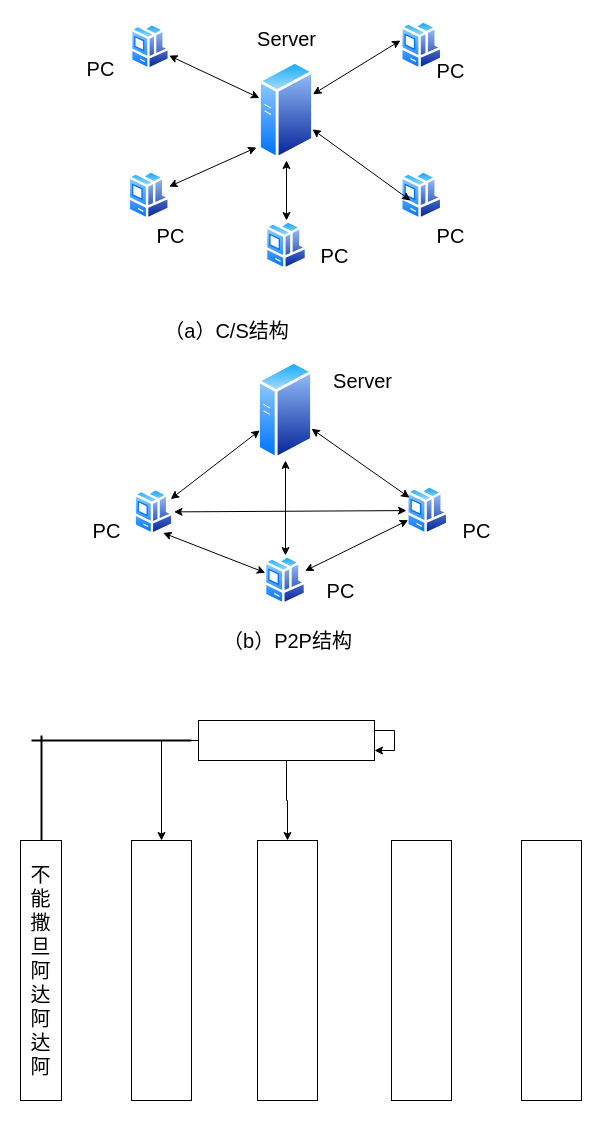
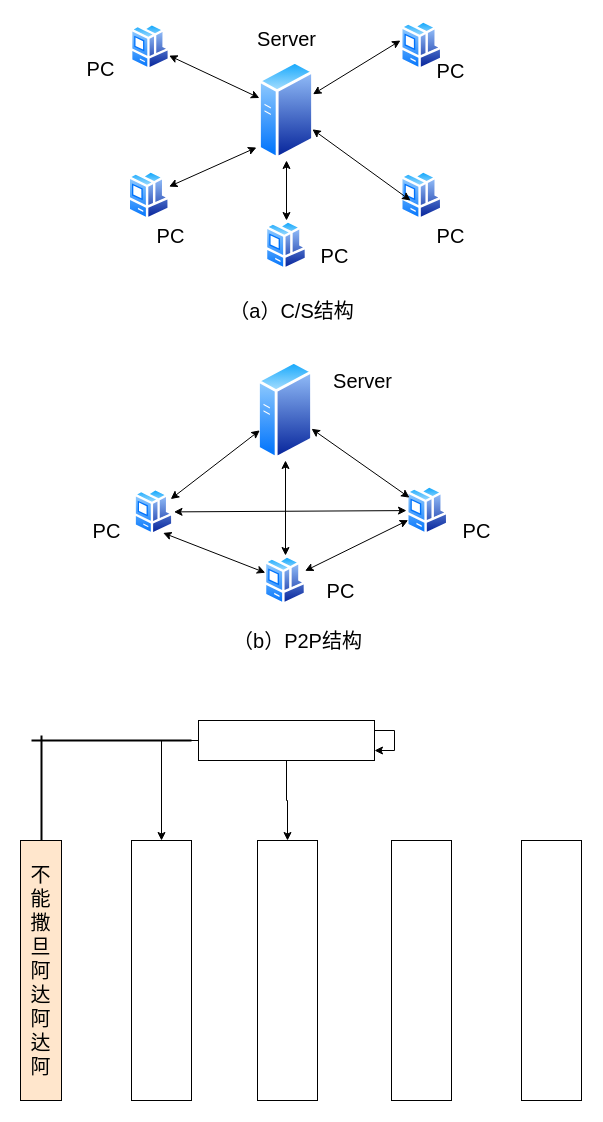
  <mxCell id="0" />
  <mxCell id="1" parent="0" />
  <mxCell id="2" value="" style="aspect=fixed;perimeter=ellipsePerimeter;html=1;align=center;shadow=0;dashed=0;spacingTop=3;image;image=img/lib/active_directory/generic_server.svg;" vertex="1" parent="1"><mxGeometry x="258" y="60" width="56" height="100" as="geometry" /></mxCell>
  <mxCell id="3" value="" style="aspect=fixed;perimeter=ellipsePerimeter;html=1;align=center;shadow=0;dashed=0;spacingTop=3;image;image=img/lib/active_directory/workstation_client.svg;" vertex="1" parent="1"><mxGeometry x="127.5" y="170" width="42.5" height="50" as="geometry" /></mxCell>
  <mxCell id="4" value="" style="aspect=fixed;perimeter=ellipsePerimeter;html=1;align=center;shadow=0;dashed=0;spacingTop=3;image;image=img/lib/active_directory/workstation_client.svg;" vertex="1" parent="1"><mxGeometry x="264.75" y="220" width="42.5" height="50" as="geometry" /></mxCell>
  <mxCell id="5" value="" style="aspect=fixed;perimeter=ellipsePerimeter;html=1;align=center;shadow=0;dashed=0;spacingTop=3;image;image=img/lib/active_directory/workstation_client.svg;" vertex="1" parent="1"><mxGeometry x="400" y="170" width="42.5" height="50" as="geometry" /></mxCell>
  <mxCell id="6" value="" style="aspect=fixed;perimeter=ellipsePerimeter;html=1;align=center;shadow=0;dashed=0;spacingTop=3;image;image=img/lib/active_directory/workstation_client.svg;" vertex="1" parent="1"><mxGeometry x="400" y="20" width="42.5" height="50" as="geometry" /></mxCell>
  <mxCell id="7" value="" style="aspect=fixed;perimeter=ellipsePerimeter;html=1;align=center;shadow=0;dashed=0;spacingTop=3;image;image=img/lib/active_directory/workstation_client.svg;" vertex="1" parent="1"><mxGeometry x="130" y="22.94" width="40" height="47.06" as="geometry" /></mxCell>
- <mxCell id="8" value="（a）C/S结构" style="text;html=1;align=center;verticalAlign=middle;resizable=0;points=[];autosize=1;fontSize=20;" vertex="1" parent="1"><mxGeometry x="156" y="315" width="140" height="30" as="geometry" /></mxCell>
+ <mxCell id="8" value="（a）C/S结构" style="text;html=1;align=center;verticalAlign=middle;resizable=0;points=[];autosize=1;fontSize=20;" vertex="1" parent="1"><mxGeometry x="221" y="295" width="140" height="30" as="geometry" /></mxCell>
  <mxCell id="9" value="" style="endArrow=classic;startArrow=classic;html=1;fontSize=20;" edge="1" parent="1" source="2" target="7"><mxGeometry width="50" height="50" relative="1" as="geometry"><mxPoint x="250" y="110" as="sourcePoint" /><mxPoint x="170" y="50" as="targetPoint" /></mxGeometry></mxCell>
  <mxCell id="10" value="" style="endArrow=classic;startArrow=classic;html=1;fontSize=20;" edge="1" parent="1" target="2"><mxGeometry width="50" height="50" relative="1" as="geometry"><mxPoint x="410" y="200" as="sourcePoint" /><mxPoint x="320" y="150" as="targetPoint" /></mxGeometry></mxCell>
  <mxCell id="11" value="" style="endArrow=classic;startArrow=classic;html=1;fontSize=20;" edge="1" parent="1" source="4" target="2"><mxGeometry width="50" height="50" relative="1" as="geometry"><mxPoint x="264.75" y="210" as="sourcePoint" /><mxPoint x="174.75" y="160" as="targetPoint" /></mxGeometry></mxCell>
  <mxCell id="12" value="" style="endArrow=classic;startArrow=classic;html=1;fontSize=20;exitX=-0.036;exitY=0.87;exitDx=0;exitDy=0;exitPerimeter=0;" edge="1" parent="1" source="2" target="3"><mxGeometry width="50" height="50" relative="1" as="geometry"><mxPoint x="260" y="170" as="sourcePoint" /><mxPoint x="170" y="190" as="targetPoint" /></mxGeometry></mxCell>
  <mxCell id="13" value="" style="endArrow=classic;startArrow=classic;html=1;fontSize=20;" edge="1" parent="1" source="2"><mxGeometry width="50" height="50" relative="1" as="geometry"><mxPoint x="320" y="90" as="sourcePoint" /><mxPoint x="400" y="40" as="targetPoint" /></mxGeometry></mxCell>
  <mxCell id="14" value="Server" style="text;html=1;align=center;verticalAlign=middle;resizable=0;points=[];autosize=1;fontSize=20;" vertex="1" parent="1"><mxGeometry x="251" y="22.94" width="70" height="30" as="geometry" /></mxCell>
  <mxCell id="15" value="PC" style="text;html=1;align=center;verticalAlign=middle;resizable=0;points=[];autosize=1;fontSize=20;" vertex="1" parent="1"><mxGeometry x="430" y="55" width="40" height="30" as="geometry" /></mxCell>
  <mxCell id="16" value="PC" style="text;html=1;align=center;verticalAlign=middle;resizable=0;points=[];autosize=1;fontSize=20;" vertex="1" parent="1"><mxGeometry x="430" y="220" width="40" height="30" as="geometry" /></mxCell>
  <mxCell id="17" value="PC" style="text;html=1;align=center;verticalAlign=middle;resizable=0;points=[];autosize=1;fontSize=20;" vertex="1" parent="1"><mxGeometry x="314" y="240" width="40" height="30" as="geometry" /></mxCell>
  <mxCell id="18" value="PC" style="text;html=1;align=center;verticalAlign=middle;resizable=0;points=[];autosize=1;fontSize=20;" vertex="1" parent="1"><mxGeometry x="150" y="220" width="40" height="30" as="geometry" /></mxCell>
  <mxCell id="19" value="PC" style="text;html=1;align=center;verticalAlign=middle;resizable=0;points=[];autosize=1;fontSize=20;" vertex="1" parent="1"><mxGeometry x="80" y="52.94" width="40" height="30" as="geometry" /></mxCell>
  <mxCell id="20" value="" style="aspect=fixed;perimeter=ellipsePerimeter;html=1;align=center;shadow=0;dashed=0;spacingTop=3;image;image=img/lib/active_directory/generic_server.svg;" vertex="1" parent="1"><mxGeometry x="257" y="360" width="56" height="100" as="geometry" /></mxCell>
  <mxCell id="21" value="" style="aspect=fixed;perimeter=ellipsePerimeter;html=1;align=center;shadow=0;dashed=0;spacingTop=3;image;image=img/lib/active_directory/workstation_client.svg;" vertex="1" parent="1"><mxGeometry x="263.75" y="555" width="42.5" height="50" as="geometry" /></mxCell>
  <mxCell id="22" value="" style="aspect=fixed;perimeter=ellipsePerimeter;html=1;align=center;shadow=0;dashed=0;spacingTop=3;image;image=img/lib/active_directory/workstation_client.svg;" vertex="1" parent="1"><mxGeometry x="406" y="485" width="42.5" height="50" as="geometry" /></mxCell>
  <mxCell id="23" value="" style="aspect=fixed;perimeter=ellipsePerimeter;html=1;align=center;shadow=0;dashed=0;spacingTop=3;image;image=img/lib/active_directory/workstation_client.svg;" vertex="1" parent="1"><mxGeometry x="133.5" y="487.94" width="40" height="47.06" as="geometry" /></mxCell>
- <mxCell id="24" value="（b）P2P结构" style="text;html=1;align=center;verticalAlign=middle;resizable=0;points=[];autosize=1;fontSize=20;" vertex="1" parent="1"><mxGeometry x="217" y="625" width="140" height="30" as="geometry" /></mxCell>
+ <mxCell id="24" value="（b）P2P结构" style="text;html=1;align=center;verticalAlign=middle;resizable=0;points=[];autosize=1;fontSize=20;" vertex="1" parent="1"><mxGeometry x="227" y="625" width="140" height="30" as="geometry" /></mxCell>
  <mxCell id="25" value="" style="endArrow=classic;startArrow=classic;html=1;fontSize=20;" edge="1" source="20" target="23" parent="1"><mxGeometry width="50" height="50" relative="1" as="geometry"><mxPoint x="295" y="415" as="sourcePoint" /><mxPoint x="215" y="355" as="targetPoint" /></mxGeometry></mxCell>
  <mxCell id="26" value="" style="endArrow=classic;startArrow=classic;html=1;fontSize=20;" edge="1" source="20" target="21" parent="1"><mxGeometry width="50" height="50" relative="1" as="geometry"><mxPoint x="305" y="475" as="sourcePoint" /><mxPoint x="215" y="495" as="targetPoint" /></mxGeometry></mxCell>
  <mxCell id="27" value="" style="endArrow=classic;startArrow=classic;html=1;fontSize=20;" edge="1" source="20" parent="1" target="22"><mxGeometry width="50" height="50" relative="1" as="geometry"><mxPoint x="365" y="395" as="sourcePoint" /><mxPoint x="445" y="345" as="targetPoint" /></mxGeometry></mxCell>
  <mxCell id="28" value="Server" style="text;html=1;align=center;verticalAlign=middle;resizable=0;points=[];autosize=1;fontSize=20;" vertex="1" parent="1"><mxGeometry x="327" y="365" width="70" height="30" as="geometry" /></mxCell>
  <mxCell id="29" value="PC" style="text;html=1;align=center;verticalAlign=middle;resizable=0;points=[];autosize=1;fontSize=20;" vertex="1" parent="1"><mxGeometry x="456" y="515" width="40" height="30" as="geometry" /></mxCell>
  <mxCell id="30" value="PC" style="text;html=1;align=center;verticalAlign=middle;resizable=0;points=[];autosize=1;fontSize=20;" vertex="1" parent="1"><mxGeometry x="86" y="515" width="40" height="30" as="geometry" /></mxCell>
  <mxCell id="31" value="PC" style="text;html=1;align=center;verticalAlign=middle;resizable=0;points=[];autosize=1;fontSize=20;" vertex="1" parent="1"><mxGeometry x="320" y="575" width="40" height="30" as="geometry" /></mxCell>
  <mxCell id="32" value="" style="endArrow=classic;startArrow=classic;html=1;fontSize=20;" edge="1" parent="1" source="23" target="22"><mxGeometry width="50" height="50" relative="1" as="geometry"><mxPoint x="296" y="465" as="sourcePoint" /><mxPoint x="346" y="425" as="targetPoint" /></mxGeometry></mxCell>
  <mxCell id="33" value="" style="endArrow=classic;startArrow=classic;html=1;fontSize=20;exitX=0.75;exitY=1;exitDx=0;exitDy=0;" edge="1" parent="1" source="23" target="21"><mxGeometry width="50" height="50" relative="1" as="geometry"><mxPoint x="123.5" y="595" as="sourcePoint" /><mxPoint x="173.5" y="545" as="targetPoint" /></mxGeometry></mxCell>
  <mxCell id="34" value="" style="endArrow=classic;startArrow=classic;html=1;fontSize=20;" edge="1" parent="1" source="21" target="22"><mxGeometry width="50" height="50" relative="1" as="geometry"><mxPoint x="347" y="585" as="sourcePoint" /><mxPoint x="397" y="535" as="targetPoint" /></mxGeometry></mxCell>
- <mxCell id="35" value="不能撒旦阿达阿达 阿" style="rounded=0;whiteSpace=wrap;html=1;fontSize=20;" vertex="1" parent="1"><mxGeometry x="20" y="840" width="41" height="260" as="geometry" /></mxCell>
+ <mxCell id="35" value="不能撒旦阿达阿达 阿" style="rounded=0;whiteSpace=wrap;html=1;fontSize=20;fillColor=#ffe6cc;" vertex="1" parent="1"><mxGeometry x="20" y="840" width="41" height="260" as="geometry" /></mxCell>
  <mxCell id="36" value="" style="rounded=0;whiteSpace=wrap;html=1;fontSize=20;" vertex="1" parent="1"><mxGeometry x="131" y="840" width="60" height="260" as="geometry" /></mxCell>
  <mxCell id="37" value="" style="rounded=0;whiteSpace=wrap;html=1;fontSize=20;" vertex="1" parent="1"><mxGeometry x="391" y="840" width="60" height="260" as="geometry" /></mxCell>
  <mxCell id="38" value="" style="rounded=0;whiteSpace=wrap;html=1;fontSize=20;" vertex="1" parent="1"><mxGeometry x="257" y="840" width="60" height="260" as="geometry" /></mxCell>
  <mxCell id="39" value="" style="rounded=0;whiteSpace=wrap;html=1;fontSize=20;" vertex="1" parent="1"><mxGeometry x="521" y="840" width="60" height="260" as="geometry" /></mxCell>
  <mxCell id="40" style="edgeStyle=orthogonalEdgeStyle;rounded=0;orthogonalLoop=1;jettySize=auto;html=1;fontSize=20;" edge="1" parent="1" source="42" target="36"><mxGeometry relative="1" as="geometry" /></mxCell>
  <mxCell id="41" style="edgeStyle=orthogonalEdgeStyle;rounded=0;orthogonalLoop=1;jettySize=auto;html=1;fontSize=20;" edge="1" parent="1" source="42" target="38"><mxGeometry relative="1" as="geometry" /></mxCell>
  <mxCell id="42" value="" style="rounded=0;whiteSpace=wrap;html=1;fontSize=20;" vertex="1" parent="1"><mxGeometry x="198" y="720" width="176" height="40" as="geometry" /></mxCell>
  <mxCell id="43" style="edgeStyle=orthogonalEdgeStyle;rounded=0;orthogonalLoop=1;jettySize=auto;html=1;fontSize=20;" edge="1" parent="1" source="42" target="42"><mxGeometry relative="1" as="geometry" /></mxCell>
  <mxCell id="44" value="" style="line;strokeWidth=2;html=1;fontSize=20;" vertex="1" parent="1"><mxGeometry x="31" y="735" width="160" height="10" as="geometry" /></mxCell>
  <mxCell id="45" value="" style="line;strokeWidth=2;direction=south;html=1;fontSize=20;" vertex="1" parent="1"><mxGeometry x="36" y="735" width="10" height="105" as="geometry" /></mxCell>
